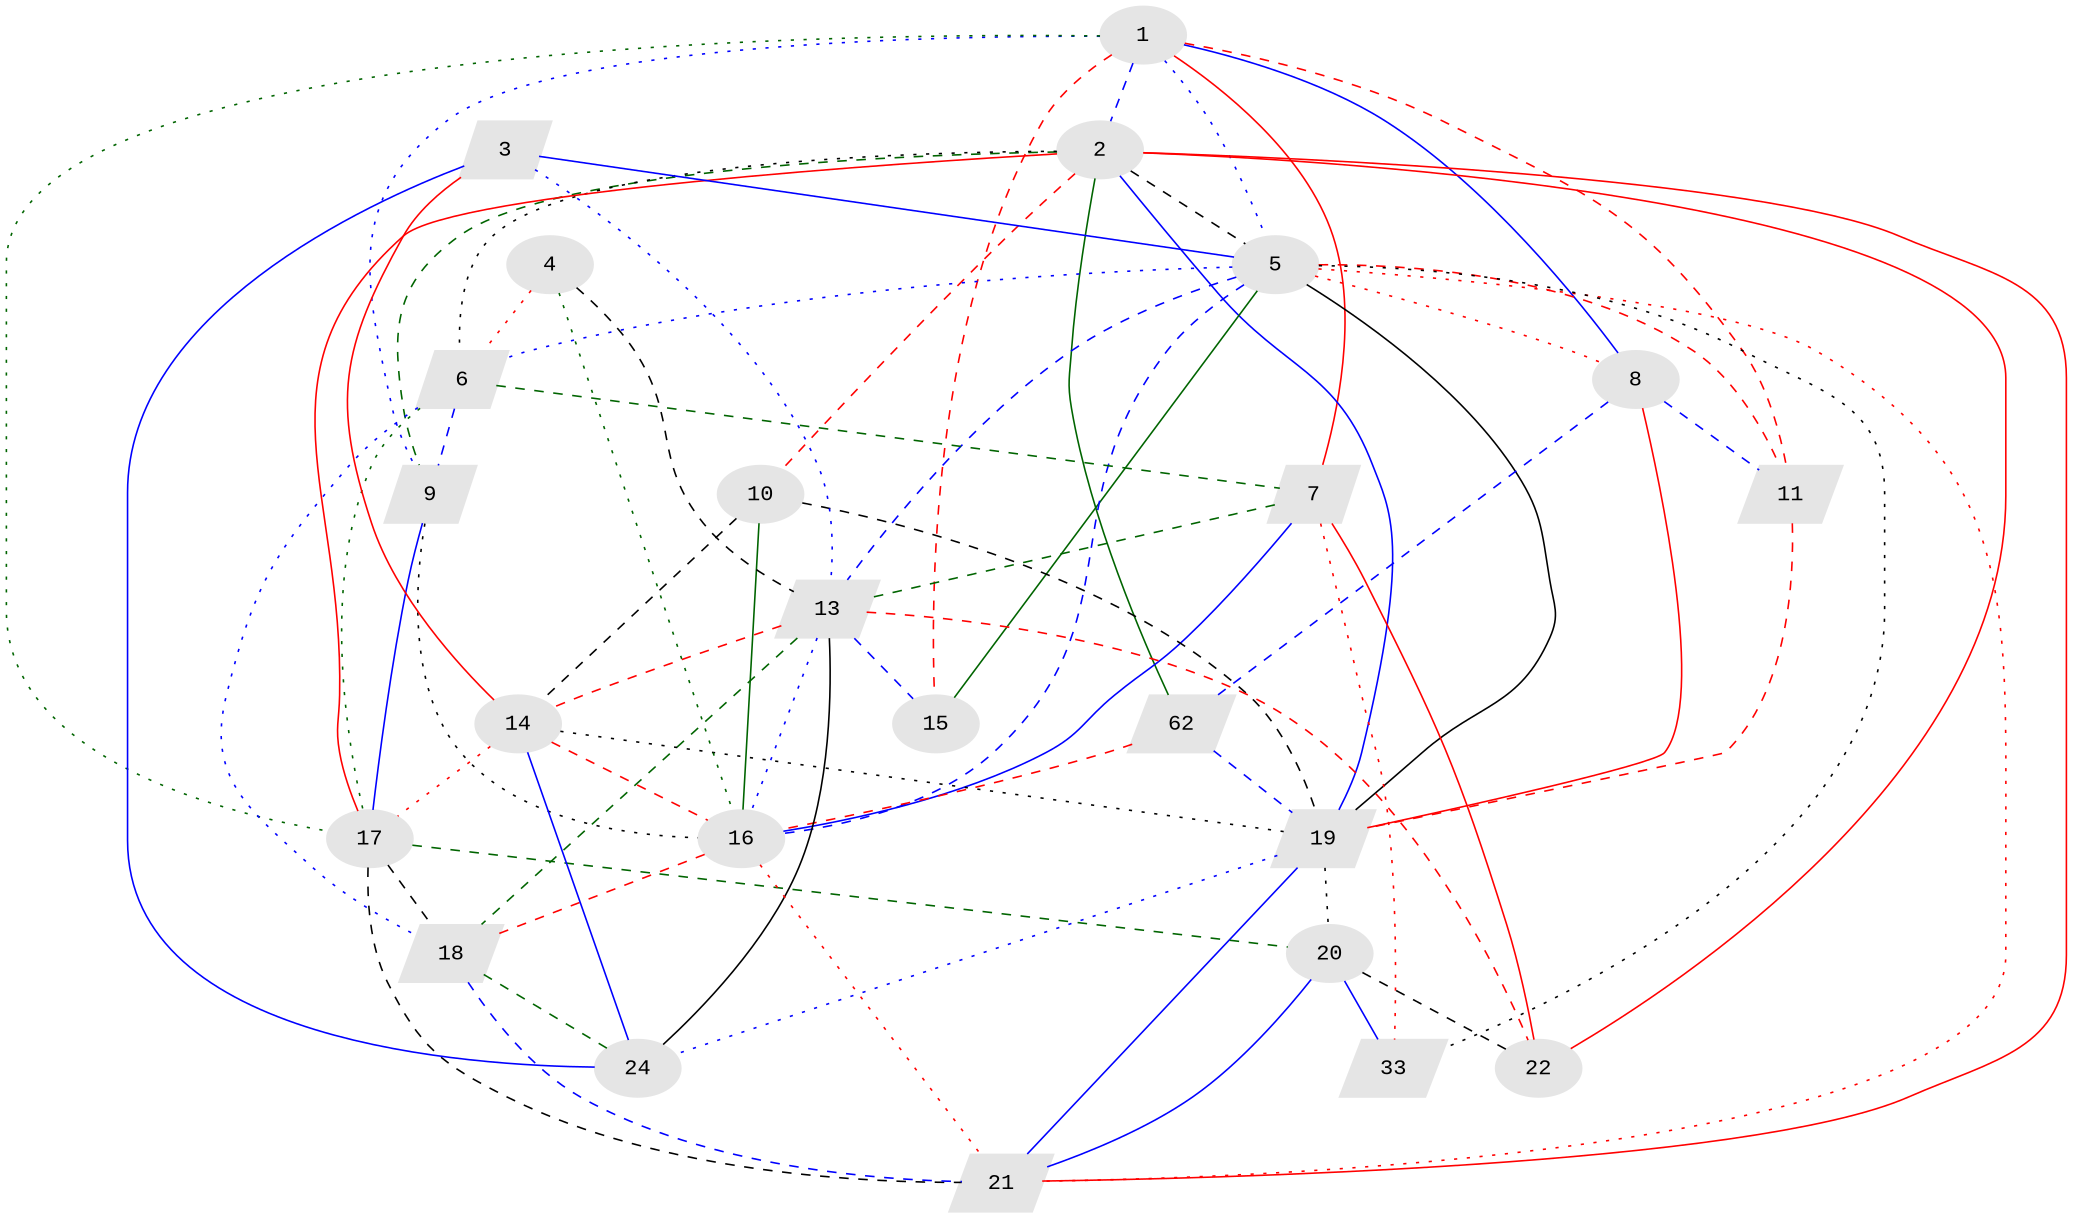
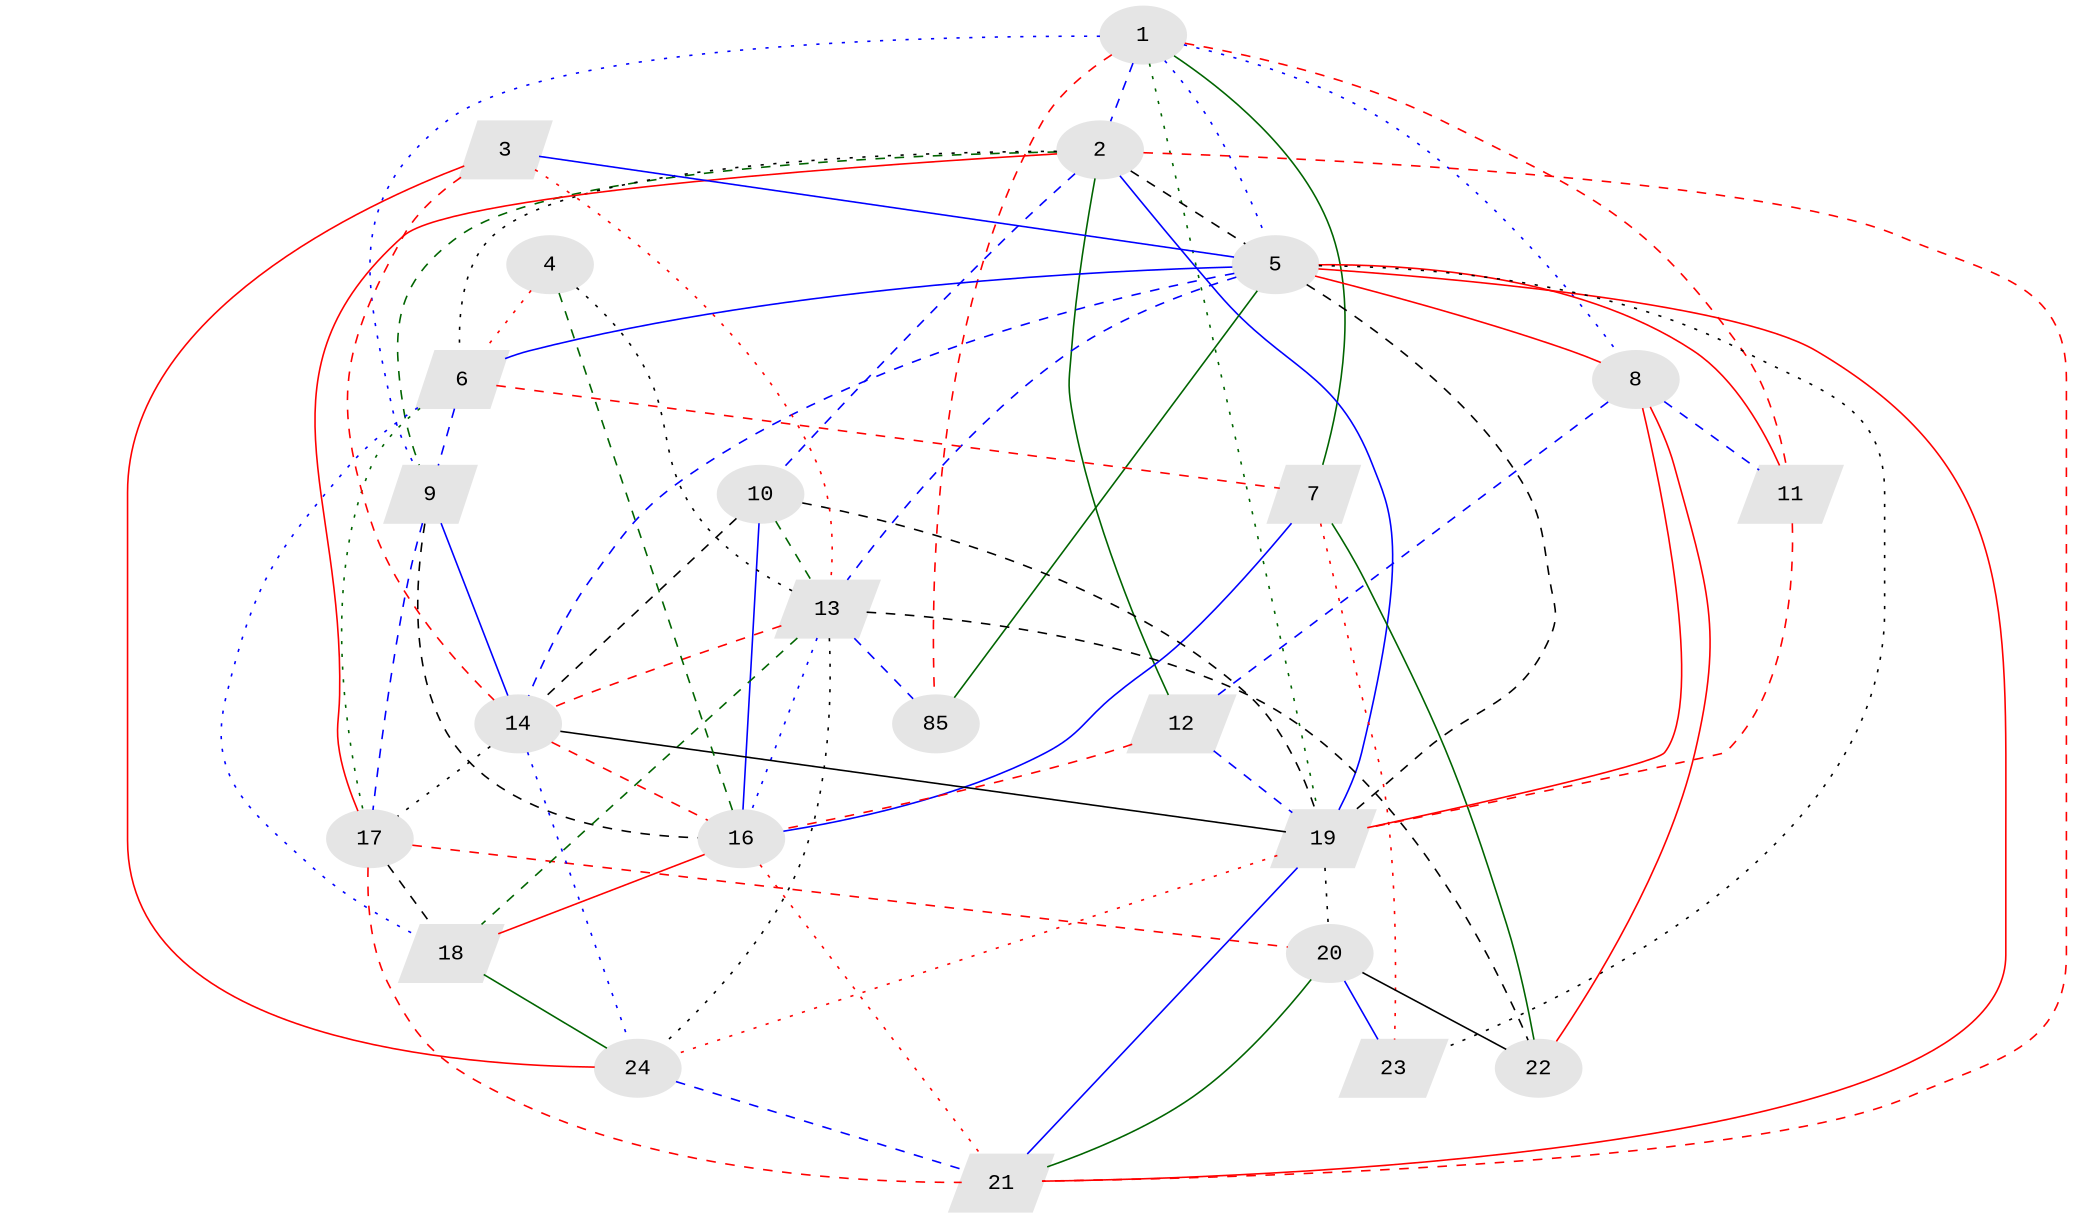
  graph {
    fontname="Liberation Mono"
    node [color=gray90 fontname="Liberation Mono" shape=ellipse style=filled]
    edge [color=blue fontname="Liberation Mono" style=dashed weight=1.0]
    1
    2
    5
    7 [shape=parallelogram]
    8
    9 [shape=parallelogram]
    11 [shape=parallelogram]
-   15
+   15 [label=85]
    19 [shape=parallelogram]
    6 [shape=parallelogram]
    10
-   12 [shape=parallelogram label=62]
+   12 [shape=parallelogram]
    17
    21 [shape=parallelogram]
    13 [shape=parallelogram]
    16
-   23 [shape=parallelogram label=33]
+   23 [shape=parallelogram]
    22
    14
    24
    20
    18 [shape=parallelogram]
    3 [shape=parallelogram]
    4
    1 -- 2
    1 -- 5 [style=dotted]
-   1 -- 7 [color=red style=solid]
-   1 -- 8 [style=solid]
+   1 -- 7 [color=darkgreen style=solid]
+   1 -- 8 [style=dotted]
    1 -- 9 [style=dotted weight=2.0]
    1 -- 11 [color=red]
    1 -- 15 [color=red]
-   1 -- 17 [color=darkgreen style=dotted]
+   1 -- 19 [color=darkgreen style=dotted]
    2 -- 5 [color=black]
    2 -- 9 [color=darkgreen]
    2 -- 19 [style=solid weight=2.0]
    2 -- 6 [color=black style=dotted]
-   2 -- 10 [color=red]
+   2 -- 10
    2 -- 12 [color=darkgreen style=solid]
    2 -- 17 [color=red style=solid]
-   2 -- 21 [color=red style=solid]
-   5 -- 8 [color=red style=dotted weight=2.0]
-   5 -- 11 [color=red]
+   2 -- 21 [color=red]
+   5 -- 8 [color=red style=solid weight=2.0]
+   5 -- 11 [color=red style=solid]
    5 -- 15 [color=darkgreen style=solid weight=3.0]
-   5 -- 19 [color=black style=solid]
-   5 -- 6 [style=dotted]
-   5 -- 21 [color=red style=dotted]
+   5 -- 19 [color=black]
+   5 -- 6 [style=solid]
+   5 -- 21 [color=red style=solid]
    5 -- 13
-   5 -- 16
+   5 -- 14
    5 -- 23 [color=black style=dotted]
-   7 -- 13 [color=darkgreen]
+   10 -- 13 [color=darkgreen]
    7 -- 16 [style=solid]
    7 -- 23 [color=red style=dotted]
-   7 -- 22 [color=red style=solid]
+   7 -- 22 [color=darkgreen style=solid]
    8 -- 11
    8 -- 19 [color=red style=solid]
    8 -- 12
-   2 -- 22 [color=red style=solid]
-   9 -- 17 [style=solid]
-   9 -- 16 [color=black style=dotted]
+   8 -- 22 [color=red style=solid]
+   9 -- 17
+   9 -- 16 [color=black]
+   9 -- 14 [style=solid]
    11 -- 19 [color=red]
    19 -- 21 [style=solid]
-   19 -- 24 [style=dotted]
+   19 -- 24 [color=red style=dotted]
    19 -- 20 [color=black style=dotted weight=2.0]
-   6 -- 7 [color=darkgreen weight=2.0]
+   6 -- 7 [color=red weight=2.0]
    6 -- 9 [weight=3.0]
    6 -- 17 [color=darkgreen style=dotted]
    6 -- 18 [style=dotted]
    10 -- 19 [color=black]
-   10 -- 16 [color=darkgreen style=solid weight=2.0]
+   10 -- 16 [style=solid weight=2.0]
    10 -- 14 [color=black]
    12 -- 19 [weight=2.0]
    12 -- 16 [color=red weight=2.0]
-   17 -- 21 [color=black]
-   17 -- 20 [color=darkgreen]
+   17 -- 21 [color=red]
+   17 -- 20 [color=red]
    17 -- 18 [color=black]
    13 -- 15
    13 -- 16 [style=dotted]
-   13 -- 22 [color=red]
+   13 -- 22 [color=black]
    13 -- 14 [color=red]
-   13 -- 24 [color=black style=solid]
+   13 -- 24 [color=black style=dotted]
    13 -- 18 [color=darkgreen]
    16 -- 21 [color=red style=dotted]
-   16 -- 18 [color=red]
-   14 -- 19 [color=black style=dotted]
-   14 -- 17 [color=red style=dotted weight=2.0]
+   16 -- 18 [color=red style=solid]
+   14 -- 19 [color=black style=solid]
+   14 -- 17 [color=black style=dotted weight=2.0]
    14 -- 16 [color=red]
-   14 -- 24 [style=solid]
-   20 -- 21 [style=solid]
+   14 -- 24 [style=dotted]
+   20 -- 21 [color=darkgreen style=solid]
    20 -- 23 [style=solid weight=2.0]
-   20 -- 22 [color=black weight=3.0]
-   18 -- 21
-   18 -- 24 [color=darkgreen]
+   20 -- 22 [color=black style=solid weight=3.0]
+   24 -- 21
+   18 -- 24 [color=darkgreen style=solid]
    3 -- 5 [style=solid]
-   3 -- 13 [style=dotted]
-   3 -- 14 [color=red style=solid]
-   3 -- 24 [style=solid]
+   3 -- 13 [color=red style=dotted]
+   3 -- 14 [color=red]
+   3 -- 24 [color=red style=solid]
    4 -- 6 [color=red style=dotted weight=3.0]
-   4 -- 13 [color=black]
-   4 -- 16 [color=darkgreen style=dotted]
+   4 -- 13 [color=black style=dotted]
+   4 -- 16 [color=darkgreen]
  }
